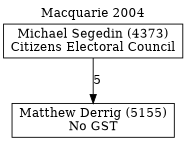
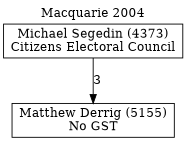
  digraph {
    label="Macquarie 2004"
    labelloc=t
    mclimit=10
    node [shape=box]
    n1 [label="Matthew Derrig (5155)\nNo GST"]
    n2 [label="Michael Segedin (4373)\nCitizens Electoral Council"]
-   n2 -> n1 [label=5]
+   n2 -> n1 [label=3]
  }
